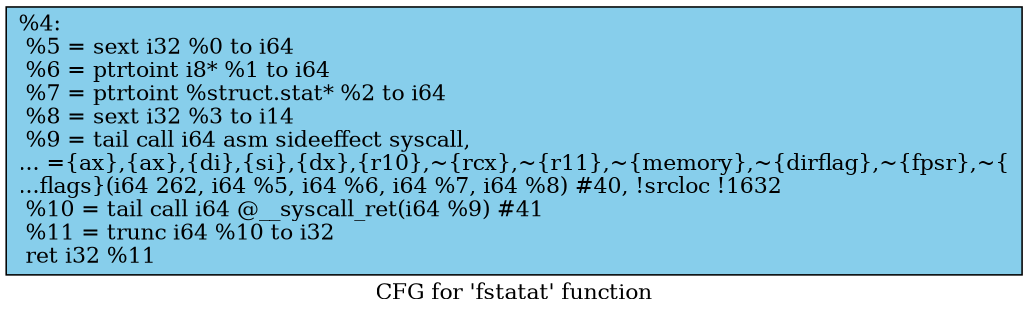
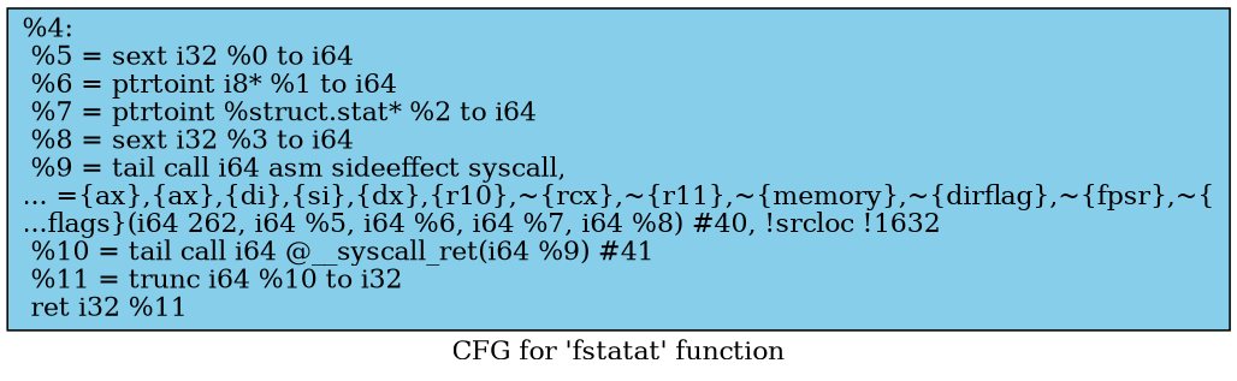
  digraph {
    label="CFG for 'fstatat' function"
-   n1 [label="{%4:\l  %5 = sext i32 %0 to i64\l  %6 = ptrtoint i8* %1 to i64\l  %7 = ptrtoint %struct.stat* %2 to i64\l  %8 = sext i32 %3 to i14\l  %9 = tail call i64 asm sideeffect syscall,\l... =\{ax\},\{ax\},\{di\},\{si\},\{dx\},\{r10\},~\{rcx\},~\{r11\},~\{memory\},~\{dirflag\},~\{fpsr\},~\{\l...flags\}(i64 262, i64 %5, i64 %6, i64 %7, i64 %8) #40, !srcloc !1632\l  %10 = tail call i64 @__syscall_ret(i64 %9) #41\l  %11 = trunc i64 %10 to i32\l  ret i32 %11\l}" shape=record style=filled fillcolor=skyblue color=black]
+   n1 [label="{%4:\l  %5 = sext i32 %0 to i64\l  %6 = ptrtoint i8* %1 to i64\l  %7 = ptrtoint %struct.stat* %2 to i64\l  %8 = sext i32 %3 to i64\l  %9 = tail call i64 asm sideeffect syscall,\l... =\{ax\},\{ax\},\{di\},\{si\},\{dx\},\{r10\},~\{rcx\},~\{r11\},~\{memory\},~\{dirflag\},~\{fpsr\},~\{\l...flags\}(i64 262, i64 %5, i64 %6, i64 %7, i64 %8) #40, !srcloc !1632\l  %10 = tail call i64 @__syscall_ret(i64 %9) #41\l  %11 = trunc i64 %10 to i32\l  ret i32 %11\l}" shape=record style=filled fillcolor=skyblue color=black]
  }
